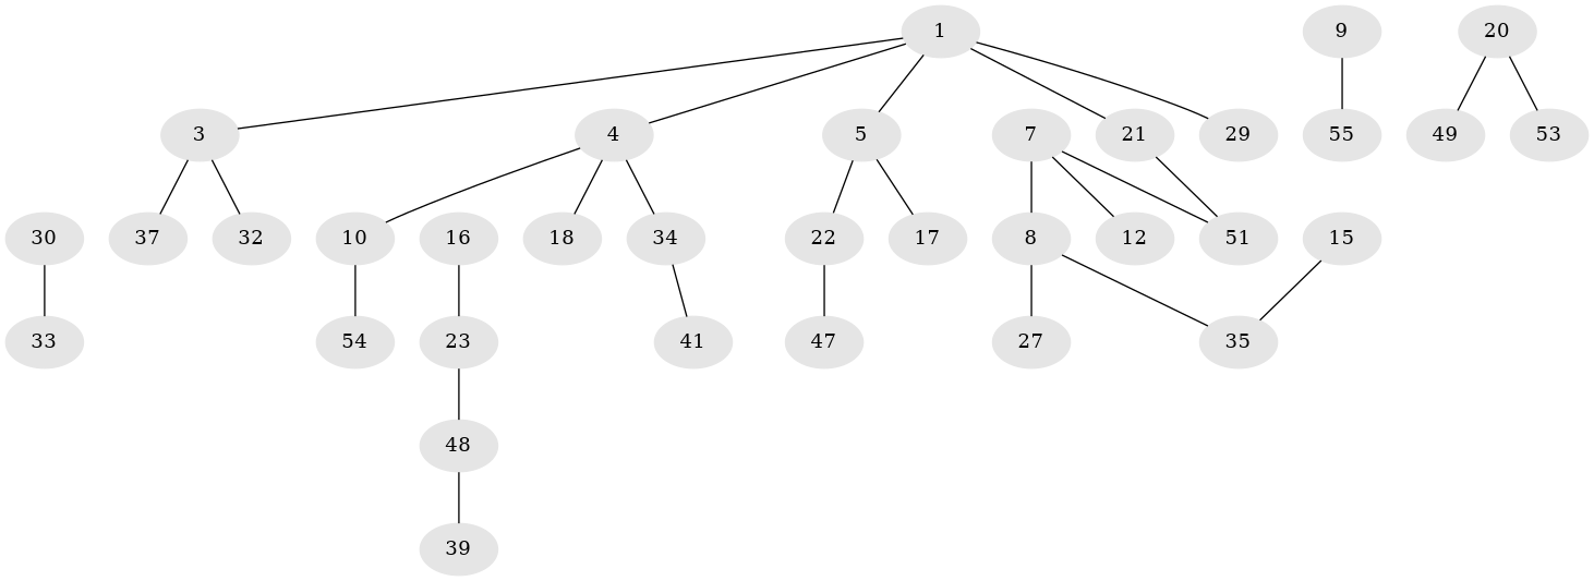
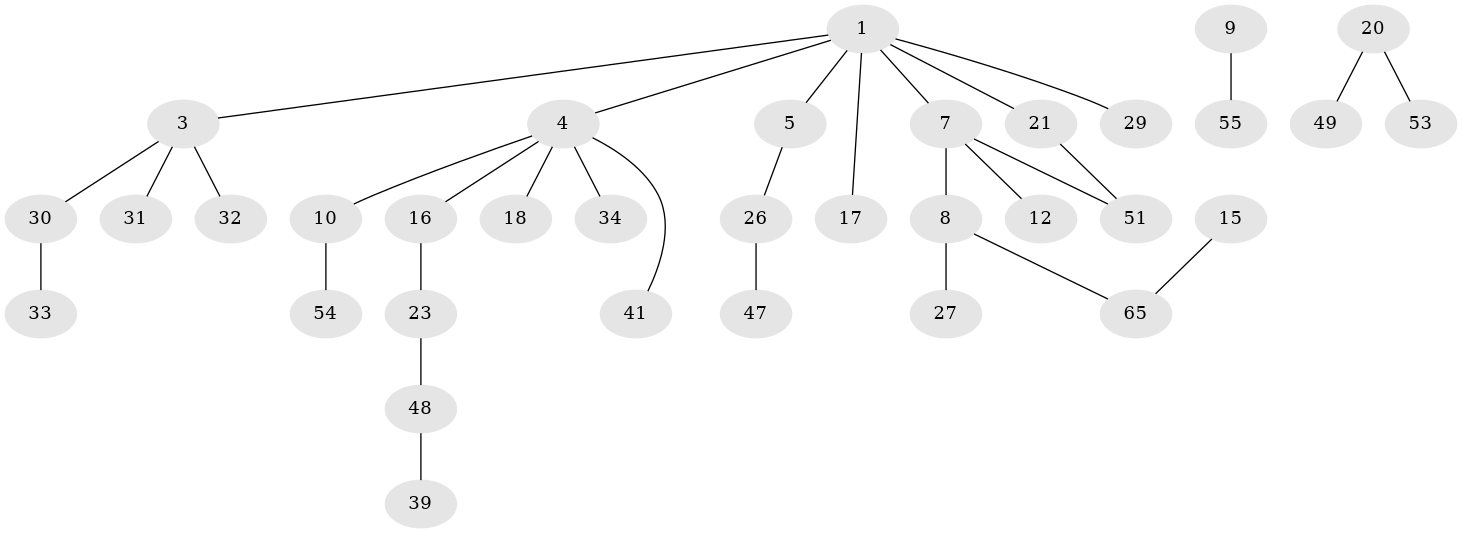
  graph {
    node [color=gray90 style=filled]
    1 [super="+2"]
    3 [super="+6"]
    4 [super="+11"]
    5 [super="+13"]
    7 [super="+46"]
    17 [super="+24"]
    21 [super="+36"]
    29 [super="+37"]
    30
-   31 [label=37]
+   31
    32
    10 [super="+14"]
    16 [super="+28"]
    18 [super="+52"]
    34
    41
-   22 [super="+43"]
+   22 [super="+43" label=26]
    8 [super="+48"]
    12 [super="+26"]
    51
    9 [super="+42"]
    55
    33
    54
    23
    47 [super="+56"]
    27 [super="+50"]
-   35
+   35 [label=65]
    20 [super="+40"]
    49
    53
    15 [super="+19"]
    n33 [label=48 super="+44"]
    39
    1 -- 3
    1 -- 4
    1 -- 5
-   5 -- 17
+   1 -- 7
+   1 -- 17
    1 -- 21
    1 -- 29
+   3 -- 30
    3 -- 31
    3 -- 32
    4 -- 10
+   4 -- 16
    4 -- 18
    4 -- 34
-   34 -- 41
+   4 -- 41
    5 -- 22
    7 -- 8
    7 -- 12
    7 -- 51
    21 -- 51
    30 -- 33
    10 -- 54
    16 -- 23
    22 -- 47
    8 -- 27
    8 -- 35
    9 -- 55
    23 -- n33
    20 -- 49
    20 -- 53
    15 -- 35
    n33 -- 39
  }
